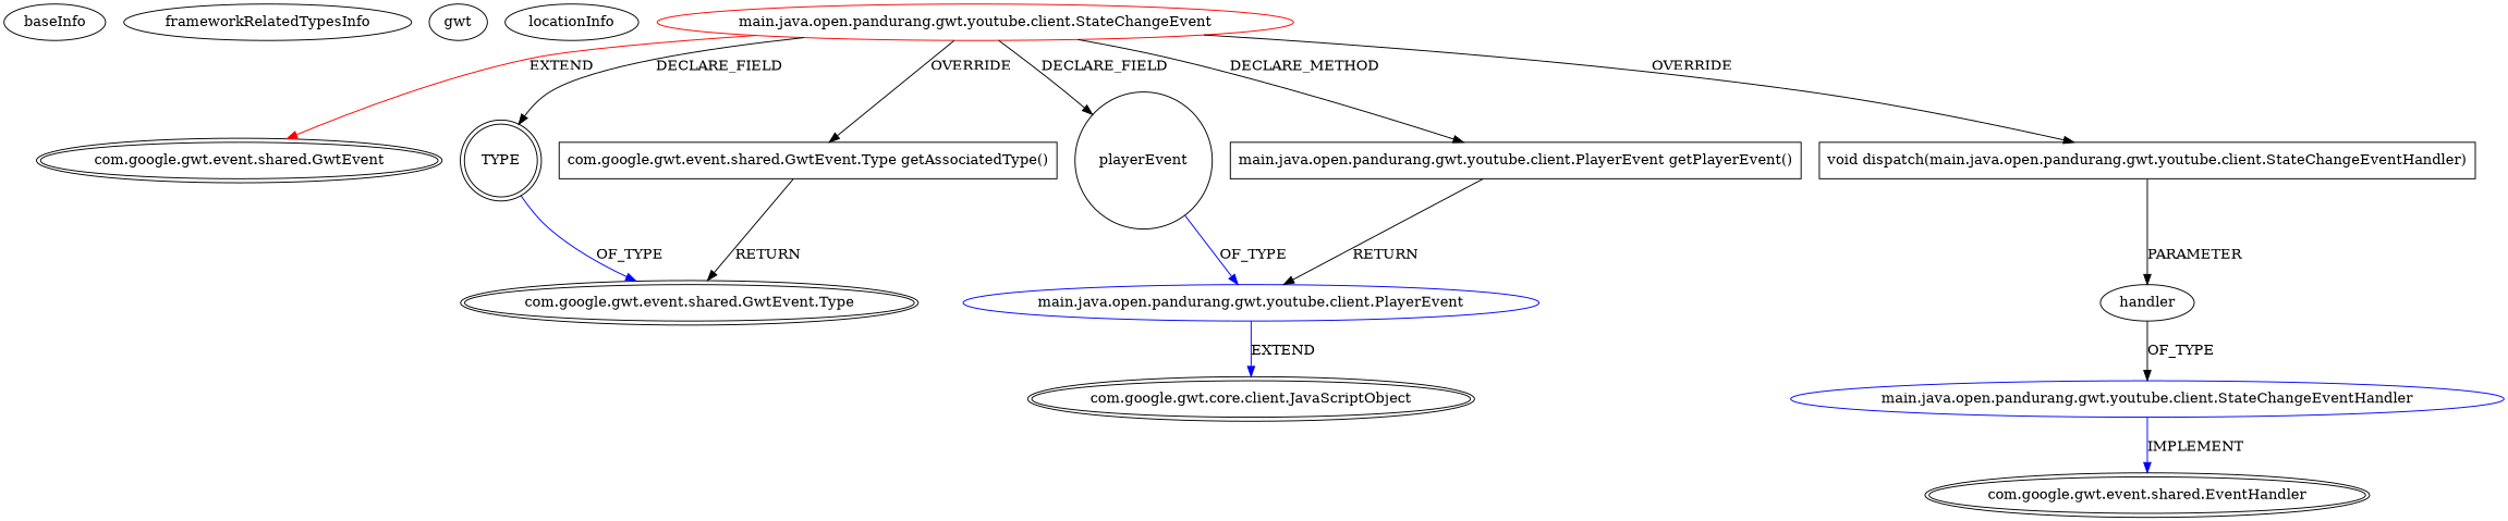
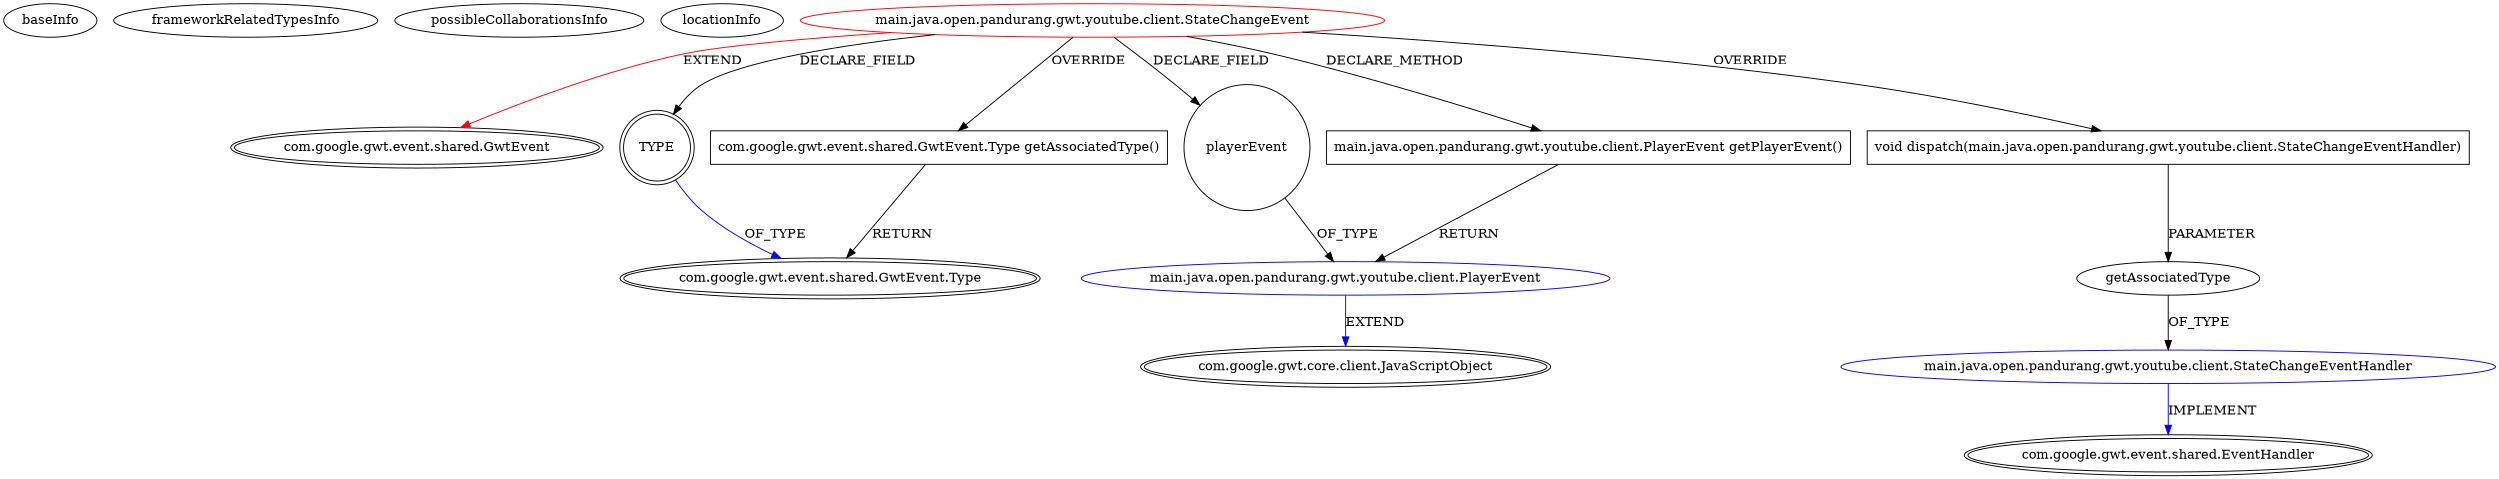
  digraph {
    node [isFrameworkType=false]
    baseInfo [category=extension_graph graphId=4269 isAnonymous=false possibleRelation=true isFrameworkType=""]
    frameworkRelatedTypesInfo [0="com.google.gwt.event.shared.GwtEvent" isFrameworkType=""]
-   possibleCollaborationsInfo [0="4269~CLIENT_METHOD_DECLARATION-RETURN_TYPE-FIELD_DECLARATION-~com.google.gwt.event.shared.GwtEvent ~com.google.gwt.core.client.JavaScriptObject ~false~false" 1="4269~OVERRIDING_METHOD_DECLARATION-PARAMETER_DECLARATION-~com.google.gwt.event.shared.GwtEvent ~com.google.gwt.event.shared.EventHandler ~false~false" label=gwt isFrameworkType=""]
+   possibleCollaborationsInfo [0="4269~CLIENT_METHOD_DECLARATION-RETURN_TYPE-FIELD_DECLARATION-~com.google.gwt.event.shared.GwtEvent ~com.google.gwt.core.client.JavaScriptObject ~false~false" 1="4269~OVERRIDING_METHOD_DECLARATION-PARAMETER_DECLARATION-~com.google.gwt.event.shared.GwtEvent ~com.google.gwt.event.shared.EventHandler ~false~false" isFrameworkType=""]
    locationInfo [contextSignature=StateChangeEvent filePath="/pandurangpatil-gwt-youtube/gwt-youtube-master/gwt-youtube-player/src/main/java/open/pandurang/gwt/youtube/client/StateChangeEvent.java" graphId=4269 projectName="pandurangpatil-gwt-youtube" isFrameworkType=""]
    n5 [color=red label="main.java.open.pandurang.gwt.youtube.client.StateChangeEvent" vertexType=ROOT_CLIENT_CLASS_DECLARATION]
    n6 [isFrameworkType=true label="com.google.gwt.event.shared.GwtEvent" peripheries=2 vertexType=FRAMEWORK_CLASS_TYPE]
    n7 [isFrameworkType=true label=TYPE peripheries=2 shape=circle vertexType=FIELD_DECLARATION]
    n8 [label=playerEvent shape=circle vertexType=FIELD_DECLARATION]
    n9 [label="com.google.gwt.event.shared.GwtEvent.Type getAssociatedType()" shape=box vertexType=OVERRIDING_METHOD_DECLARATION]
    n10 [label="void dispatch(main.java.open.pandurang.gwt.youtube.client.StateChangeEventHandler)" shape=box vertexType=OVERRIDING_METHOD_DECLARATION]
    n11 [label="main.java.open.pandurang.gwt.youtube.client.PlayerEvent getPlayerEvent()" shape=box vertexType=CLIENT_METHOD_DECLARATION]
    n12 [isFrameworkType=true label="com.google.gwt.event.shared.GwtEvent.Type" peripheries=2 vertexType=FRAMEWORK_CLASS_TYPE]
    n13 [color=blue label="main.java.open.pandurang.gwt.youtube.client.PlayerEvent" vertexType=REFERENCE_CLIENT_CLASS_DECLARATION]
-   n14 [label=handler vertexType=PARAMETER_DECLARATION]
+   n14 [label=getAssociatedType vertexType=PARAMETER_DECLARATION]
    n15 [isFrameworkType=true label="com.google.gwt.core.client.JavaScriptObject" peripheries=2 vertexType=FRAMEWORK_CLASS_TYPE]
    n16 [color=blue label="main.java.open.pandurang.gwt.youtube.client.StateChangeEventHandler" vertexType=REFERENCE_CLIENT_CLASS_DECLARATION]
    n17 [isFrameworkType=true label="com.google.gwt.event.shared.EventHandler" peripheries=2 vertexType=FRAMEWORK_INTERFACE_TYPE]
    n5 -> n6 [color=red label=EXTEND]
    n5 -> n7 [label=DECLARE_FIELD]
    n5 -> n8 [label=DECLARE_FIELD]
    n5 -> n9 [label=OVERRIDE]
    n5 -> n10 [label=OVERRIDE]
    n5 -> n11 [label=DECLARE_METHOD]
    n7 -> n12 [color=blue label=OF_TYPE]
-   n8 -> n13 [label=OF_TYPE color=blue]
+   n8 -> n13 [label=OF_TYPE]
    n9 -> n12 [label=RETURN]
    n10 -> n14 [label=PARAMETER]
    n11 -> n13 [label=RETURN]
    n13 -> n15 [color=blue label=EXTEND]
    n14 -> n16 [label=OF_TYPE]
    n16 -> n17 [color=blue label=IMPLEMENT]
  }
